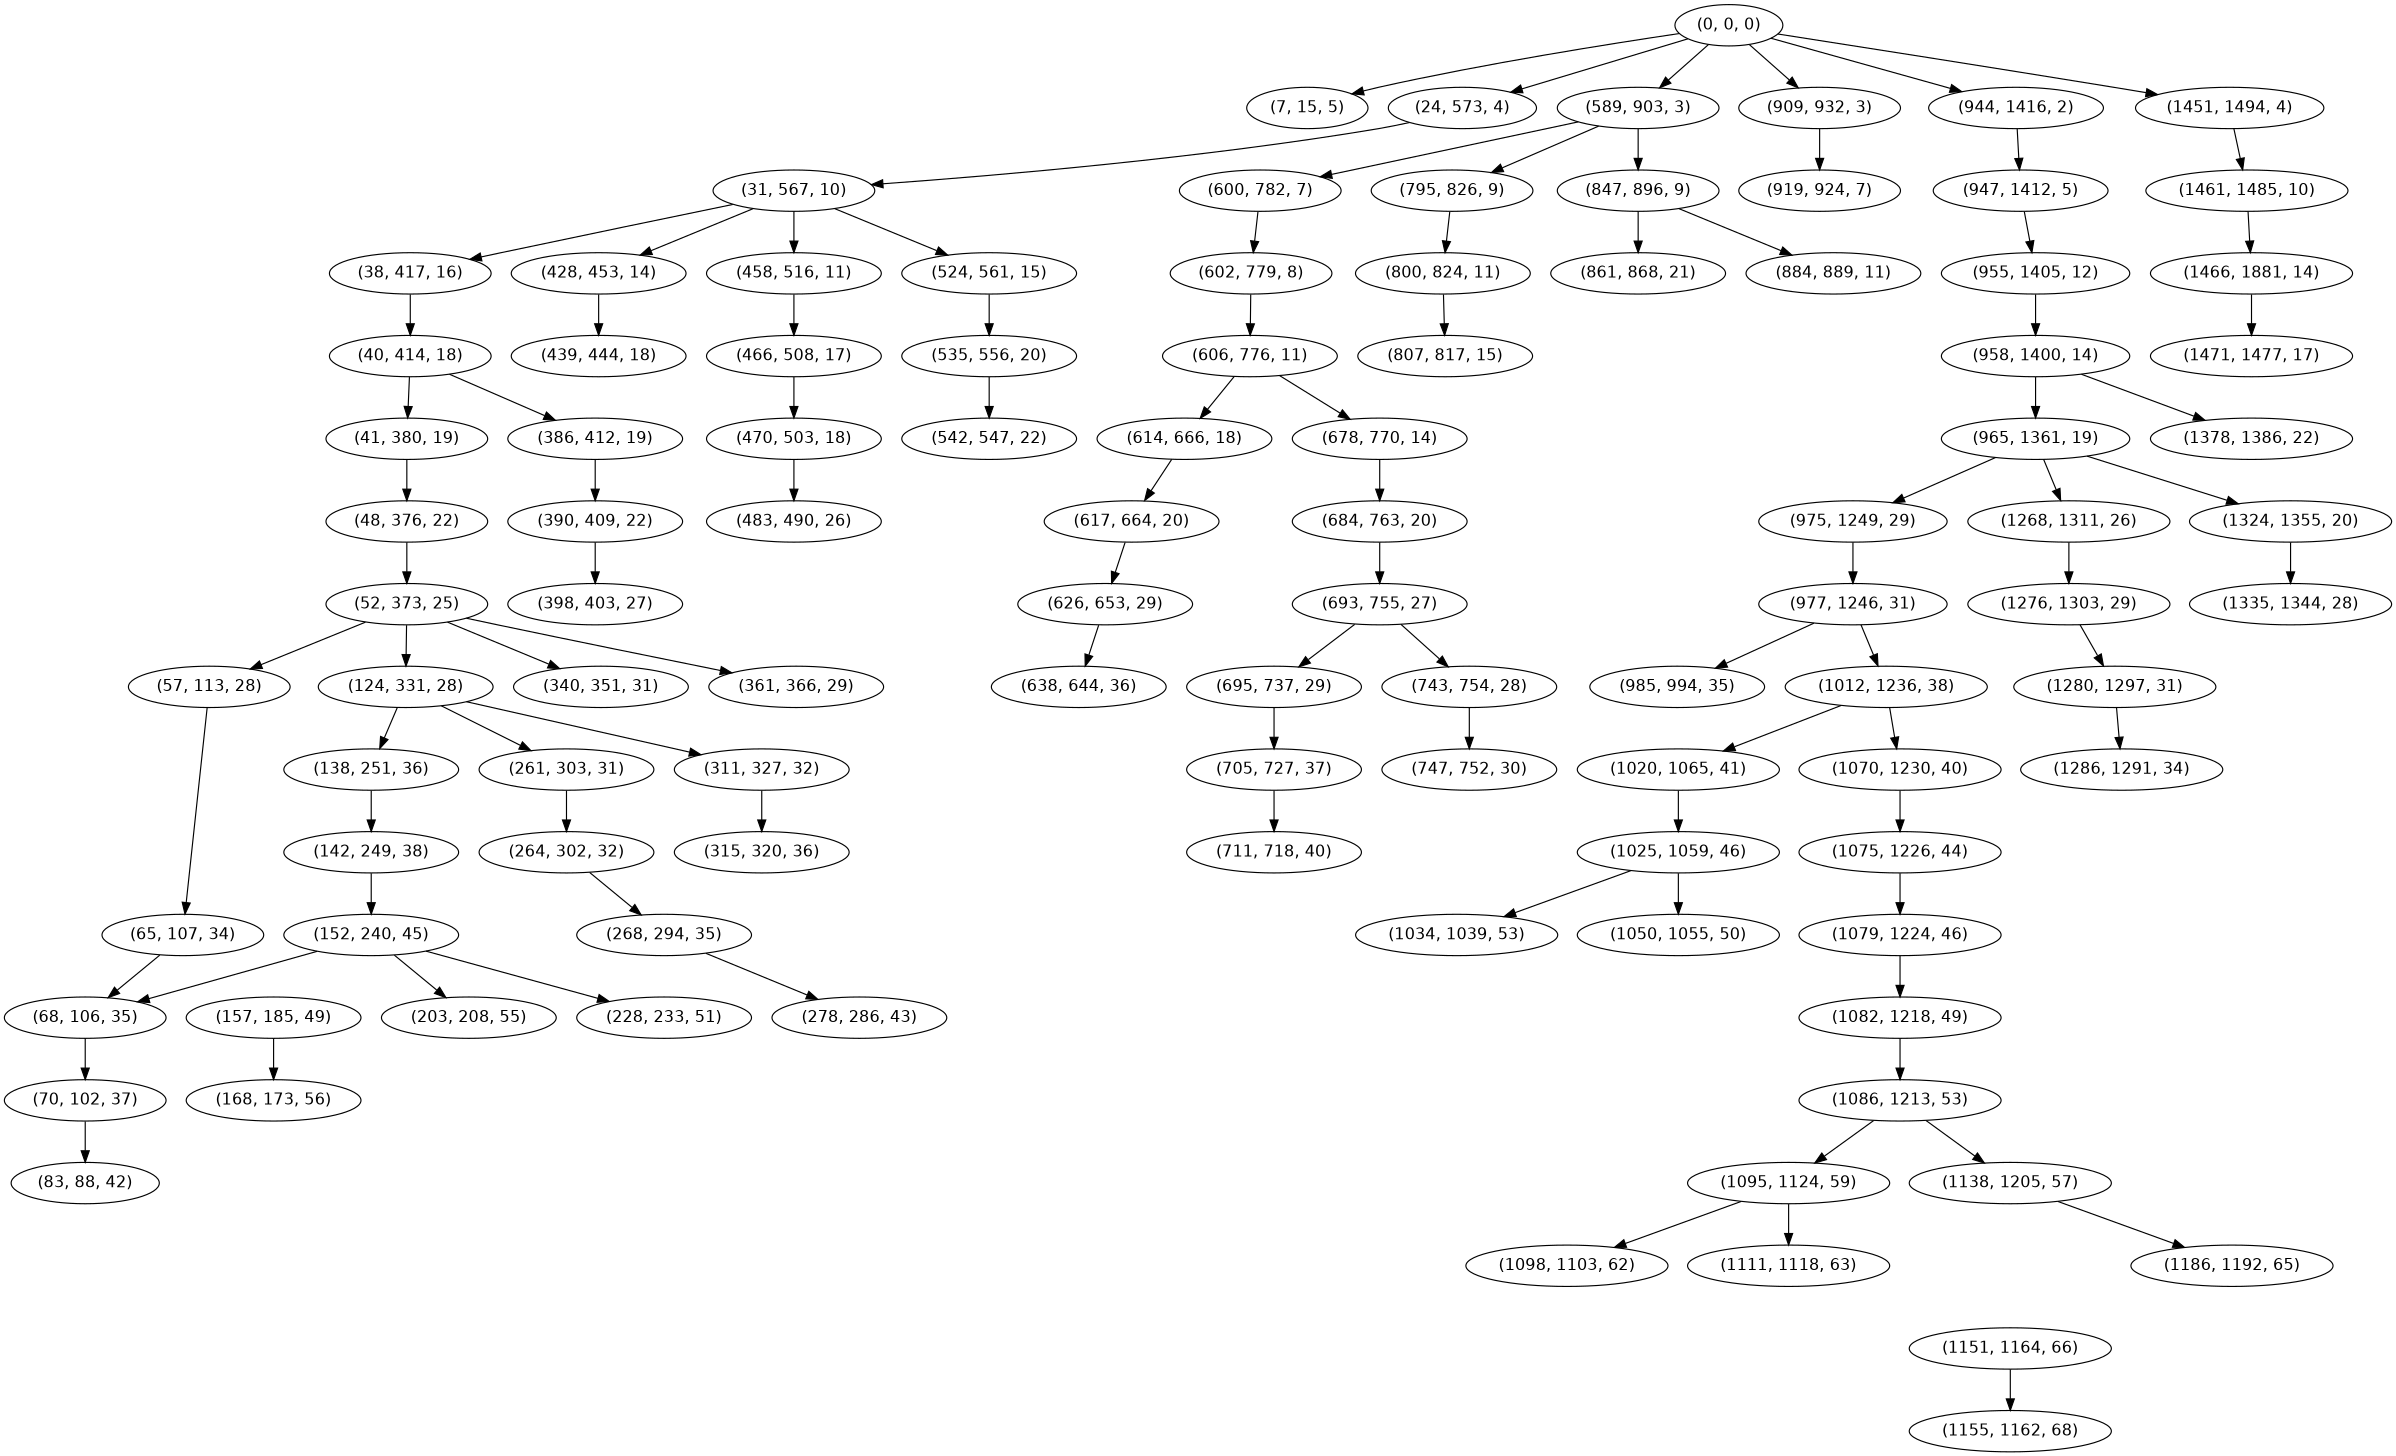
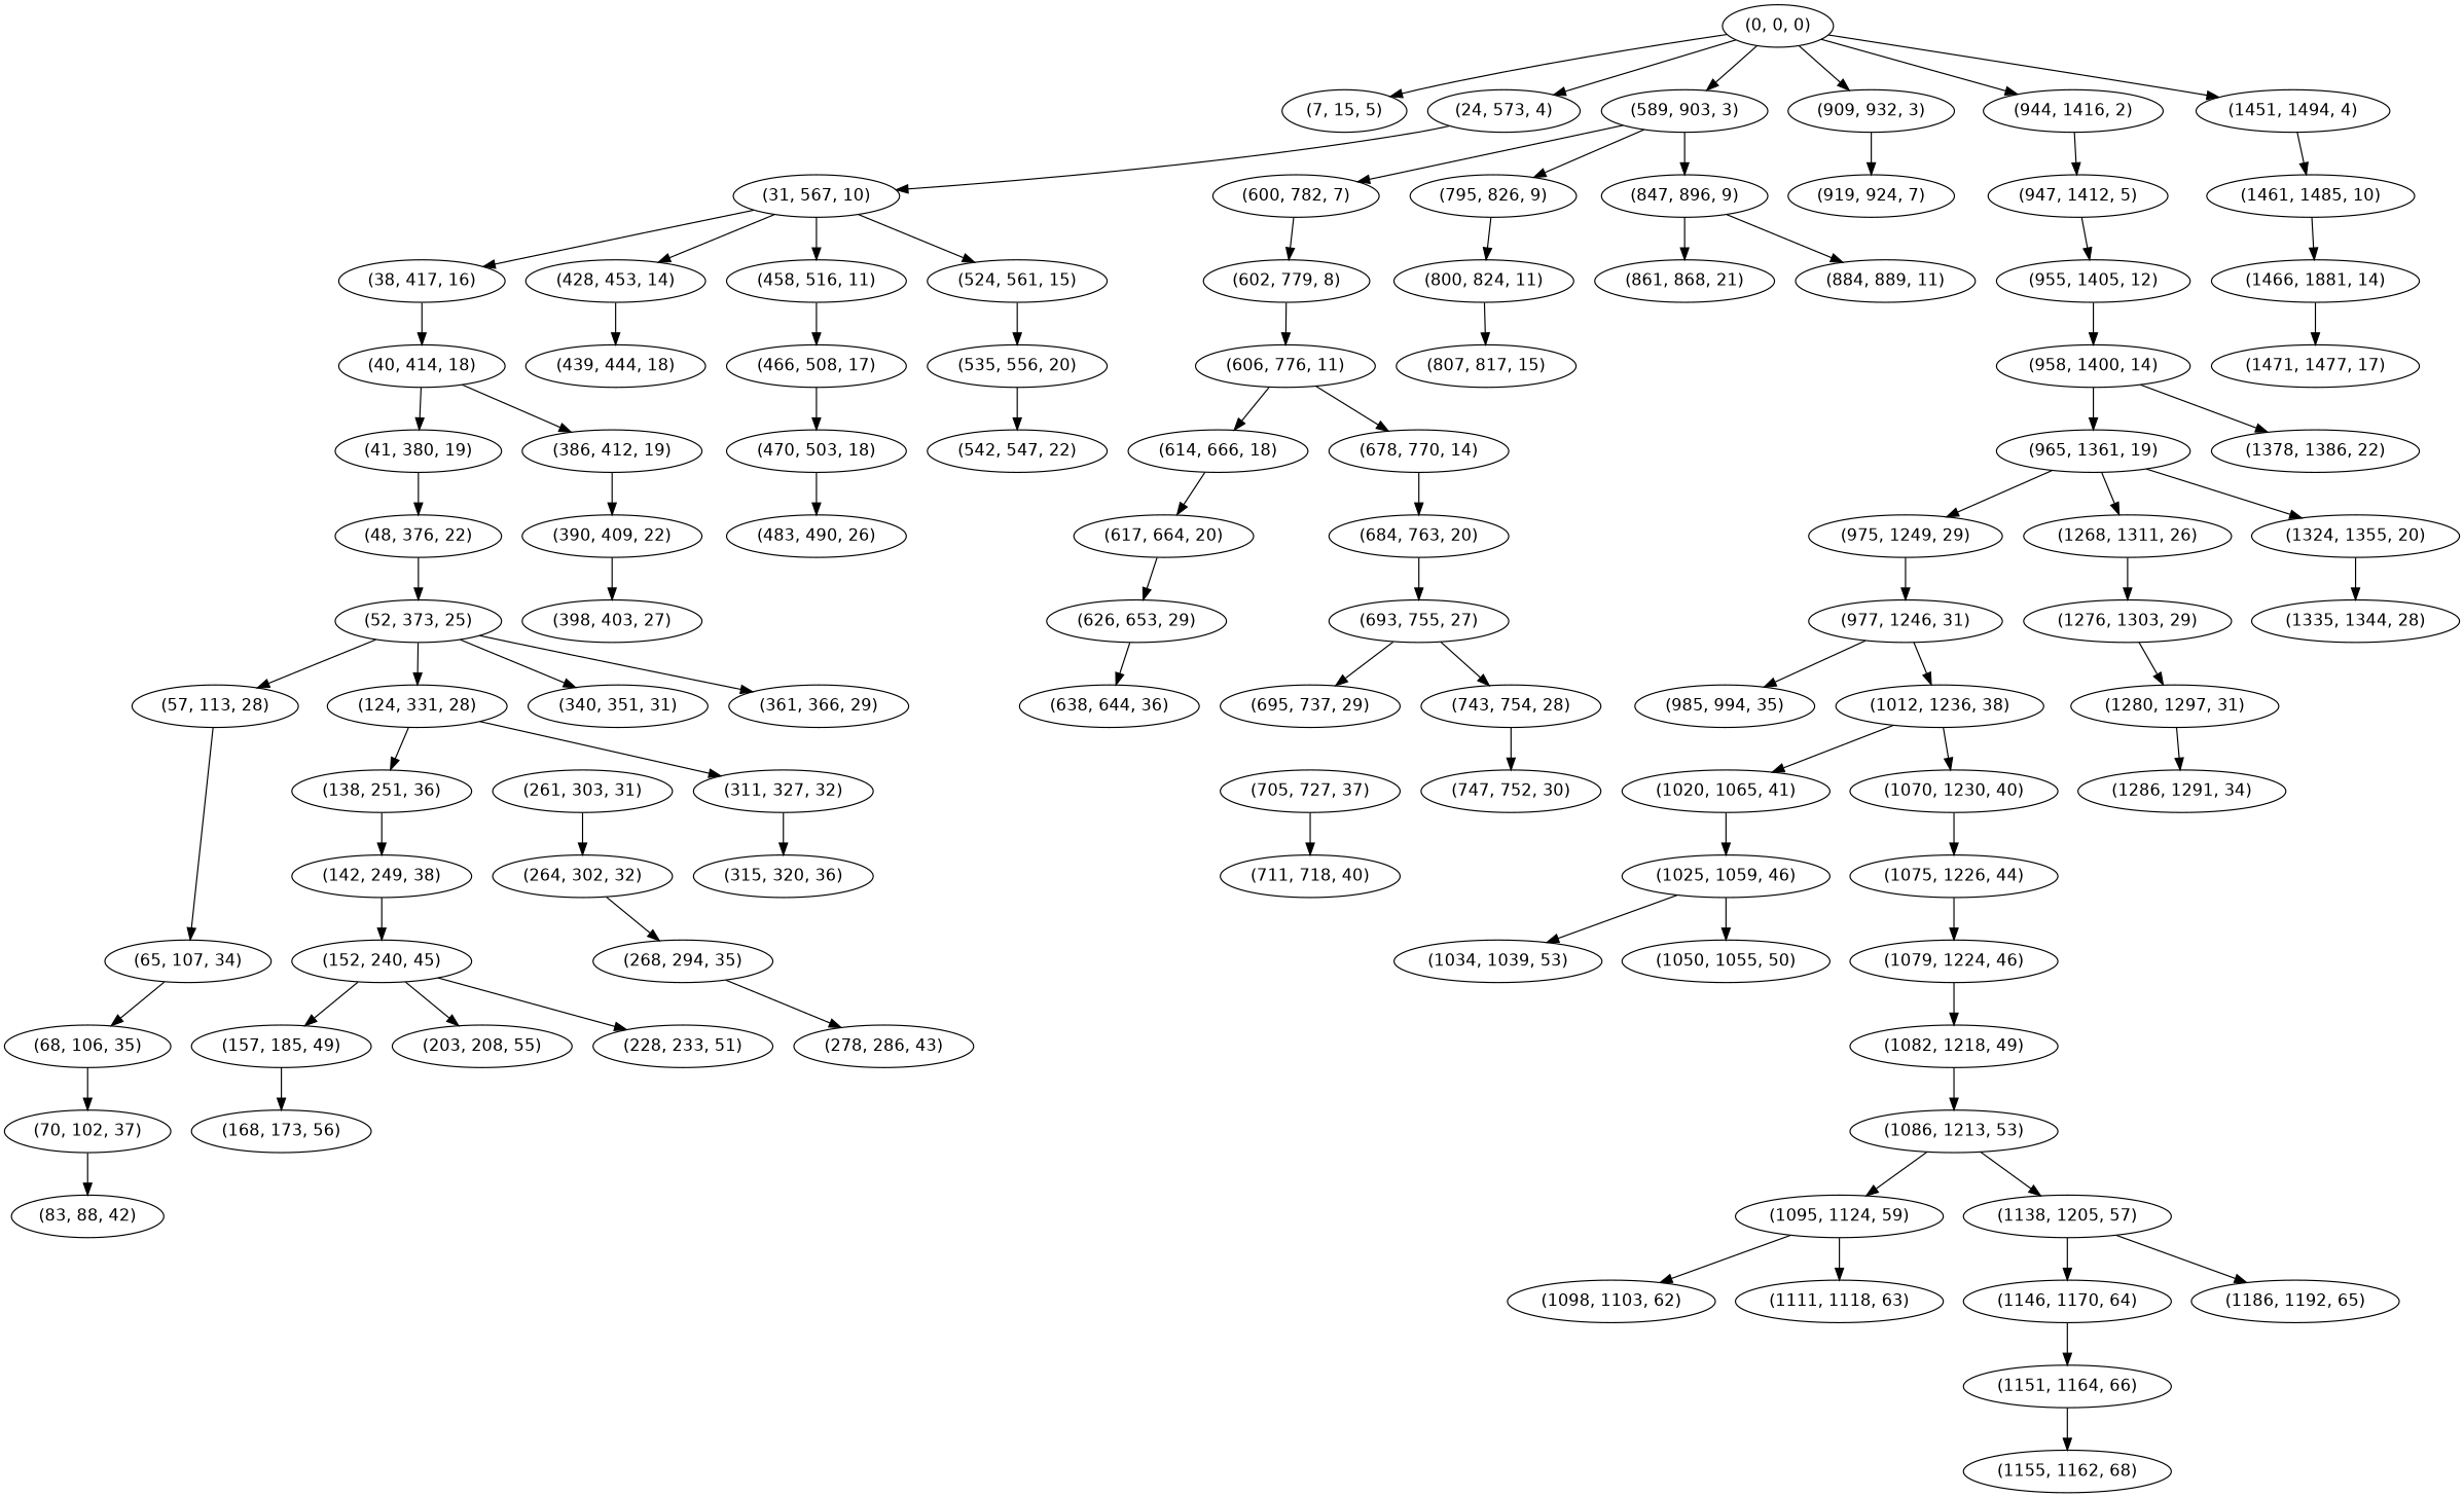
  digraph {
    fontname="DejaVu Sans"
    node [fontname="DejaVu Sans"]
    edge [fontname="DejaVu Sans"]
    "(0, 0, 0)"
    "(7, 15, 5)"
    "(24, 573, 4)"
    "(589, 903, 3)"
    "(909, 932, 3)"
    "(944, 1416, 2)"
    "(1451, 1494, 4)"
    "(31, 567, 10)"
    "(600, 782, 7)"
    "(795, 826, 9)"
    "(847, 896, 9)"
    "(919, 924, 7)"
    "(947, 1412, 5)"
    "(1461, 1485, 10)"
    "(38, 417, 16)"
    "(428, 453, 14)"
    "(458, 516, 11)"
    "(524, 561, 15)"
    "(40, 414, 18)"
    "(439, 444, 18)"
    "(466, 508, 17)"
    "(535, 556, 20)"
    "(41, 380, 19)"
    "(386, 412, 19)"
    "(48, 376, 22)"
    "(390, 409, 22)"
    "(52, 373, 25)"
    "(57, 113, 28)"
    "(124, 331, 28)"
    "(340, 351, 31)"
    "(361, 366, 29)"
    "(65, 107, 34)"
    "(138, 251, 36)"
    "(261, 303, 31)"
    "(311, 327, 32)"
    "(68, 106, 35)"
    "(70, 102, 37)"
    "(83, 88, 42)"
    "(142, 249, 38)"
    "(264, 302, 32)"
    "(315, 320, 36)"
    "(152, 240, 45)"
    "(157, 185, 49)"
    "(203, 208, 55)"
    "(228, 233, 51)"
    "(168, 173, 56)"
    "(268, 294, 35)"
    "(278, 286, 43)"
    "(398, 403, 27)"
    "(470, 503, 18)"
    "(483, 490, 26)"
    "(542, 547, 22)"
    "(602, 779, 8)"
    "(800, 824, 11)"
    "(861, 868, 21)"
    "(884, 889, 11)"
    "(606, 776, 11)"
    "(614, 666, 18)"
    "(678, 770, 14)"
    "(617, 664, 20)"
    "(684, 763, 20)"
    "(626, 653, 29)"
    "(638, 644, 36)"
    "(693, 755, 27)"
    "(695, 737, 29)"
    "(743, 754, 28)"
    "(705, 727, 37)"
    "(747, 752, 30)"
    "(711, 718, 40)"
    "(807, 817, 15)"
    "(955, 1405, 12)"
    "(958, 1400, 14)"
    "(965, 1361, 19)"
    "(1378, 1386, 22)"
    "(975, 1249, 29)"
    "(1268, 1311, 26)"
    "(1324, 1355, 20)"
    "(977, 1246, 31)"
    "(1276, 1303, 29)"
    "(1335, 1344, 28)"
    "(985, 994, 35)"
    "(1012, 1236, 38)"
    "(1020, 1065, 41)"
    "(1070, 1230, 40)"
    "(1025, 1059, 46)"
    "(1075, 1226, 44)"
    "(1034, 1039, 53)"
    "(1050, 1055, 50)"
    "(1079, 1224, 46)"
    "(1082, 1218, 49)"
    "(1086, 1213, 53)"
    "(1095, 1124, 59)"
    "(1138, 1205, 57)"
    "(1098, 1103, 62)"
    "(1111, 1118, 63)"
+   "(1146, 1170, 64)"
    "(1186, 1192, 65)"
    "(1151, 1164, 66)"
    "(1155, 1162, 68)"
    "(1280, 1297, 31)"
    "(1286, 1291, 34)"
    n102 [label="(1466, 1881, 14)"]
    "(1471, 1477, 17)"
    "(0, 0, 0)" -> "(7, 15, 5)"
    "(0, 0, 0)" -> "(24, 573, 4)"
    "(0, 0, 0)" -> "(589, 903, 3)"
    "(0, 0, 0)" -> "(909, 932, 3)"
    "(0, 0, 0)" -> "(944, 1416, 2)"
    "(0, 0, 0)" -> "(1451, 1494, 4)"
    "(24, 573, 4)" -> "(31, 567, 10)"
    "(589, 903, 3)" -> "(600, 782, 7)"
    "(589, 903, 3)" -> "(795, 826, 9)"
    "(589, 903, 3)" -> "(847, 896, 9)"
    "(909, 932, 3)" -> "(919, 924, 7)"
    "(944, 1416, 2)" -> "(947, 1412, 5)"
    "(1451, 1494, 4)" -> "(1461, 1485, 10)"
    "(31, 567, 10)" -> "(38, 417, 16)"
    "(31, 567, 10)" -> "(428, 453, 14)"
    "(31, 567, 10)" -> "(458, 516, 11)"
    "(31, 567, 10)" -> "(524, 561, 15)"
    "(600, 782, 7)" -> "(602, 779, 8)"
    "(795, 826, 9)" -> "(800, 824, 11)"
    "(847, 896, 9)" -> "(861, 868, 21)"
    "(847, 896, 9)" -> "(884, 889, 11)"
    "(947, 1412, 5)" -> "(955, 1405, 12)"
    "(1461, 1485, 10)" -> n102
    "(38, 417, 16)" -> "(40, 414, 18)"
    "(428, 453, 14)" -> "(439, 444, 18)"
    "(458, 516, 11)" -> "(466, 508, 17)"
    "(524, 561, 15)" -> "(535, 556, 20)"
    "(40, 414, 18)" -> "(41, 380, 19)"
    "(40, 414, 18)" -> "(386, 412, 19)"
    "(466, 508, 17)" -> "(470, 503, 18)"
    "(535, 556, 20)" -> "(542, 547, 22)"
    "(41, 380, 19)" -> "(48, 376, 22)"
    "(386, 412, 19)" -> "(390, 409, 22)"
    "(48, 376, 22)" -> "(52, 373, 25)"
    "(390, 409, 22)" -> "(398, 403, 27)"
    "(52, 373, 25)" -> "(57, 113, 28)"
    "(52, 373, 25)" -> "(124, 331, 28)"
    "(52, 373, 25)" -> "(340, 351, 31)"
    "(52, 373, 25)" -> "(361, 366, 29)"
    "(57, 113, 28)" -> "(65, 107, 34)"
    "(124, 331, 28)" -> "(138, 251, 36)"
-   "(124, 331, 28)" -> "(261, 303, 31)"
    "(124, 331, 28)" -> "(311, 327, 32)"
    "(65, 107, 34)" -> "(68, 106, 35)"
    "(138, 251, 36)" -> "(142, 249, 38)"
    "(261, 303, 31)" -> "(264, 302, 32)"
    "(311, 327, 32)" -> "(315, 320, 36)"
    "(68, 106, 35)" -> "(70, 102, 37)"
    "(70, 102, 37)" -> "(83, 88, 42)"
    "(142, 249, 38)" -> "(152, 240, 45)"
    "(264, 302, 32)" -> "(268, 294, 35)"
-   "(152, 240, 45)" -> "(68, 106, 35)"
+   "(152, 240, 45)" -> "(157, 185, 49)"
    "(152, 240, 45)" -> "(203, 208, 55)"
    "(152, 240, 45)" -> "(228, 233, 51)"
    "(157, 185, 49)" -> "(168, 173, 56)"
    "(268, 294, 35)" -> "(278, 286, 43)"
    "(470, 503, 18)" -> "(483, 490, 26)"
    "(602, 779, 8)" -> "(606, 776, 11)"
    "(800, 824, 11)" -> "(807, 817, 15)"
    "(606, 776, 11)" -> "(614, 666, 18)"
    "(606, 776, 11)" -> "(678, 770, 14)"
    "(614, 666, 18)" -> "(617, 664, 20)"
    "(678, 770, 14)" -> "(684, 763, 20)"
    "(617, 664, 20)" -> "(626, 653, 29)"
    "(684, 763, 20)" -> "(693, 755, 27)"
    "(626, 653, 29)" -> "(638, 644, 36)"
    "(693, 755, 27)" -> "(695, 737, 29)"
    "(693, 755, 27)" -> "(743, 754, 28)"
-   "(695, 737, 29)" -> "(705, 727, 37)"
    "(743, 754, 28)" -> "(747, 752, 30)"
    "(705, 727, 37)" -> "(711, 718, 40)"
    "(955, 1405, 12)" -> "(958, 1400, 14)"
    "(958, 1400, 14)" -> "(965, 1361, 19)"
    "(958, 1400, 14)" -> "(1378, 1386, 22)"
    "(965, 1361, 19)" -> "(975, 1249, 29)"
    "(965, 1361, 19)" -> "(1268, 1311, 26)"
    "(965, 1361, 19)" -> "(1324, 1355, 20)"
    "(975, 1249, 29)" -> "(977, 1246, 31)"
    "(1268, 1311, 26)" -> "(1276, 1303, 29)"
    "(1324, 1355, 20)" -> "(1335, 1344, 28)"
    "(977, 1246, 31)" -> "(985, 994, 35)"
    "(977, 1246, 31)" -> "(1012, 1236, 38)"
    "(1276, 1303, 29)" -> "(1280, 1297, 31)"
    "(1012, 1236, 38)" -> "(1020, 1065, 41)"
    "(1012, 1236, 38)" -> "(1070, 1230, 40)"
    "(1020, 1065, 41)" -> "(1025, 1059, 46)"
    "(1070, 1230, 40)" -> "(1075, 1226, 44)"
    "(1025, 1059, 46)" -> "(1034, 1039, 53)"
    "(1025, 1059, 46)" -> "(1050, 1055, 50)"
    "(1075, 1226, 44)" -> "(1079, 1224, 46)"
    "(1079, 1224, 46)" -> "(1082, 1218, 49)"
    "(1082, 1218, 49)" -> "(1086, 1213, 53)"
    "(1086, 1213, 53)" -> "(1095, 1124, 59)"
    "(1086, 1213, 53)" -> "(1138, 1205, 57)"
    "(1095, 1124, 59)" -> "(1098, 1103, 62)"
    "(1095, 1124, 59)" -> "(1111, 1118, 63)"
+   "(1138, 1205, 57)" -> "(1146, 1170, 64)"
    "(1138, 1205, 57)" -> "(1186, 1192, 65)"
+   "(1146, 1170, 64)" -> "(1151, 1164, 66)"
    "(1151, 1164, 66)" -> "(1155, 1162, 68)"
    "(1280, 1297, 31)" -> "(1286, 1291, 34)"
    n102 -> "(1471, 1477, 17)"
  }
